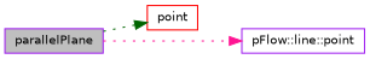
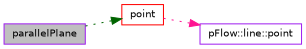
  digraph {
    rankdir=LR
    node [color=purple fillcolor=white fontname=Helvetica fontsize=10 shape=record style=filled]
    edge [fontname=Helvetica fontsize=10 labelfontname=Helvetica labelfontsize=10 style=dotted]
    n1 [fillcolor=grey75 fontcolor=black height=0.2 label=parallelPlane width=0.4]
    n2 [color=red height=0.2 label=point width=0.4]
    n3 [height=0.2 label="pFlow::line::point" width=0.4]
    n1 -> n2 [color=darkgreen]
-   n1 -> n3 [color=deeppink]
+   n2 -> n3 [color=deeppink]
  }
